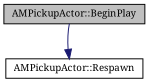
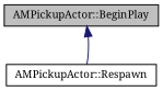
  digraph {
    rankdir=TB
    fontname="Noto Serif"
    node [color=black fontname="Noto Serif" fontsize=10 shape=record style=filled]
    n1 [fillcolor=grey75 fontcolor=black height=0.2 label="AMPickupActor::BeginPlay" width=0.4]
    n2 [fillcolor=white height=0.2 label="AMPickupActor::Respawn" width=0.4]
-   n1 -> n2 [color=midnightblue fontname="Noto Serif" fontsize=10 labelfontname=Helvetica labelfontsize=10 style=solid]
+   n2 -> n1 [color=midnightblue fontname="Noto Serif" fontsize=10 labelfontname=Helvetica labelfontsize=10 style=solid]
  }
